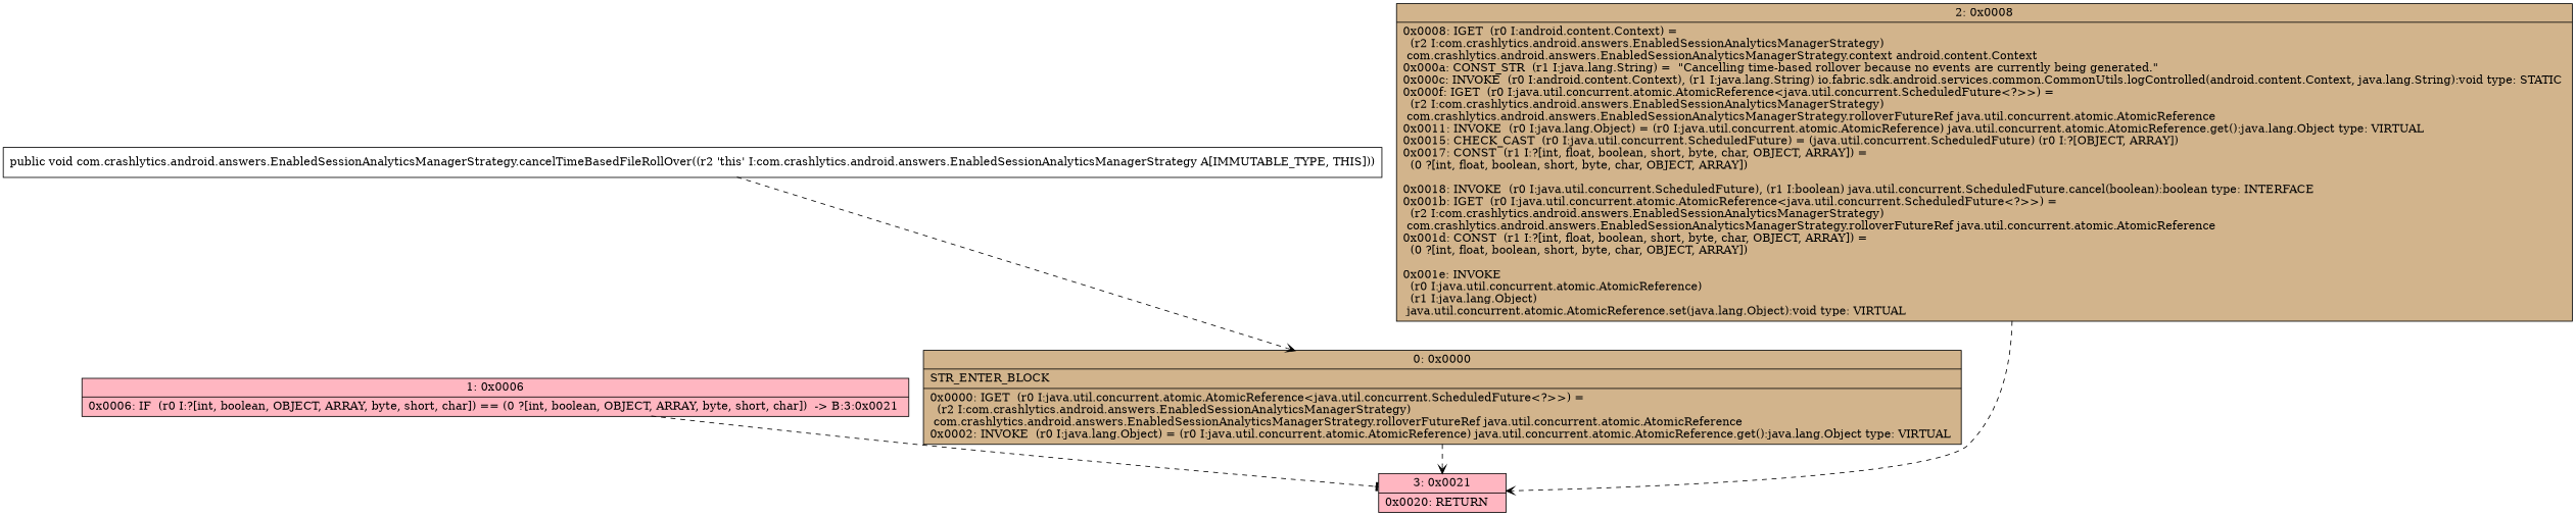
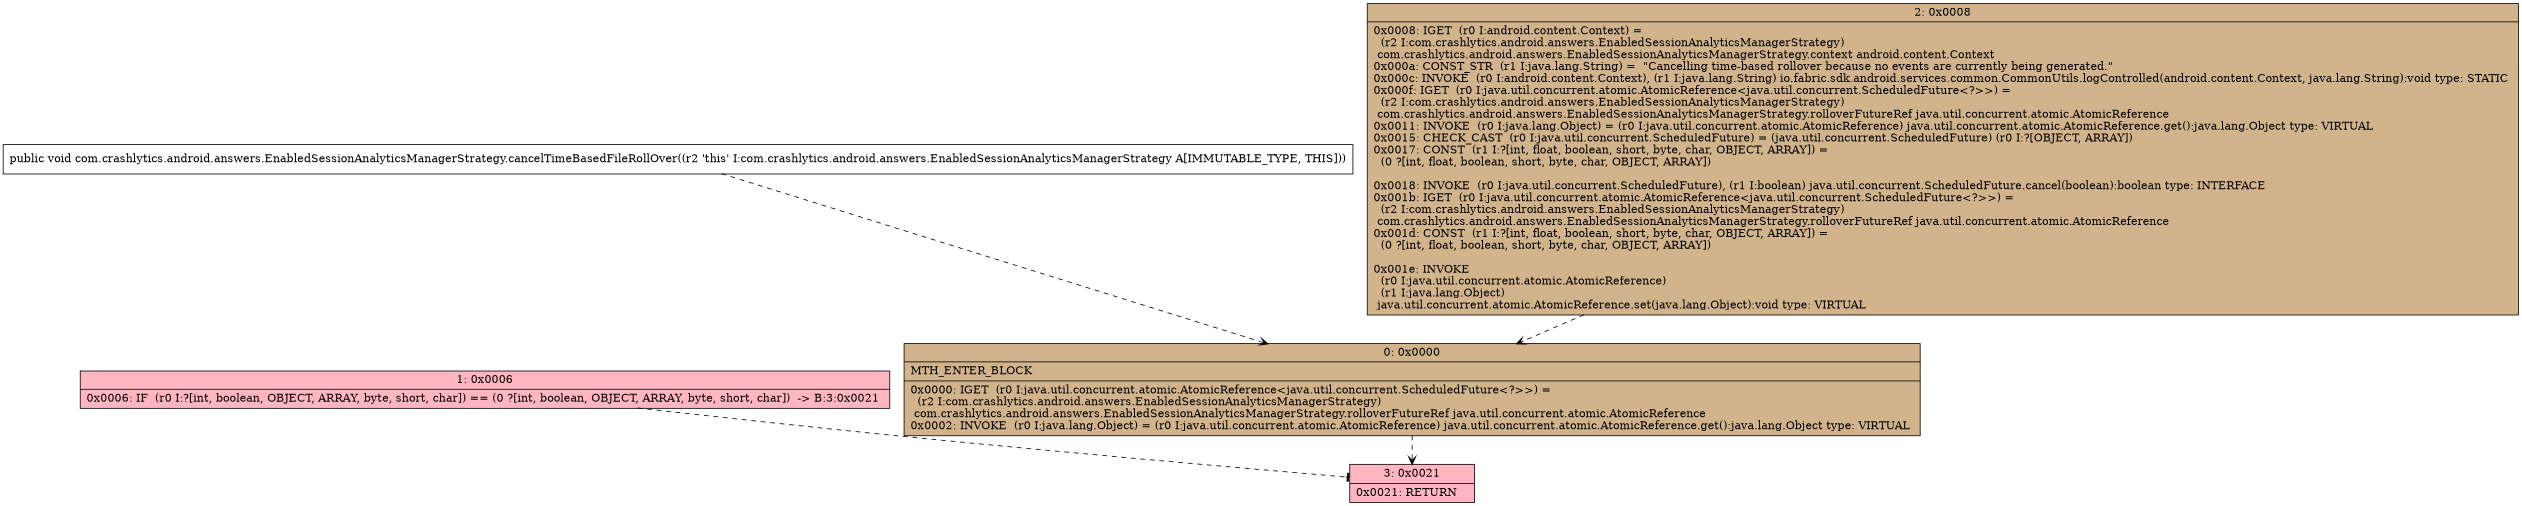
  digraph {
    node [fillcolor=tan shape=record style=filled]
    edge [arrowhead=vee style=dashed]
-   n1 [label="{0\:\ 0x0000|STR_ENTER_BLOCK\l|0x0000: IGET  (r0 I:java.util.concurrent.atomic.AtomicReference\<java.util.concurrent.ScheduledFuture\<?\>\>) = \l  (r2 I:com.crashlytics.android.answers.EnabledSessionAnalyticsManagerStrategy)\l com.crashlytics.android.answers.EnabledSessionAnalyticsManagerStrategy.rolloverFutureRef java.util.concurrent.atomic.AtomicReference \l0x0002: INVOKE  (r0 I:java.lang.Object) = (r0 I:java.util.concurrent.atomic.AtomicReference) java.util.concurrent.atomic.AtomicReference.get():java.lang.Object type: VIRTUAL \l}"]
-   n2 [fillcolor=lightpink label="{3\:\ 0x0021|0x0020: RETURN   \l}"]
+   n1 [label="{0\:\ 0x0000|MTH_ENTER_BLOCK\l|0x0000: IGET  (r0 I:java.util.concurrent.atomic.AtomicReference\<java.util.concurrent.ScheduledFuture\<?\>\>) = \l  (r2 I:com.crashlytics.android.answers.EnabledSessionAnalyticsManagerStrategy)\l com.crashlytics.android.answers.EnabledSessionAnalyticsManagerStrategy.rolloverFutureRef java.util.concurrent.atomic.AtomicReference \l0x0002: INVOKE  (r0 I:java.lang.Object) = (r0 I:java.util.concurrent.atomic.AtomicReference) java.util.concurrent.atomic.AtomicReference.get():java.lang.Object type: VIRTUAL \l}"]
+   n2 [fillcolor=lightpink label="{3\:\ 0x0021|0x0021: RETURN   \l}"]
    n3 [fillcolor=lightpink label="{1\:\ 0x0006|0x0006: IF  (r0 I:?[int, boolean, OBJECT, ARRAY, byte, short, char]) == (0 ?[int, boolean, OBJECT, ARRAY, byte, short, char])  \-\> B:3:0x0021 \l}"]
    n4 [label="{2\:\ 0x0008|0x0008: IGET  (r0 I:android.content.Context) = \l  (r2 I:com.crashlytics.android.answers.EnabledSessionAnalyticsManagerStrategy)\l com.crashlytics.android.answers.EnabledSessionAnalyticsManagerStrategy.context android.content.Context \l0x000a: CONST_STR  (r1 I:java.lang.String) =  \"Cancelling time\-based rollover because no events are currently being generated.\" \l0x000c: INVOKE  (r0 I:android.content.Context), (r1 I:java.lang.String) io.fabric.sdk.android.services.common.CommonUtils.logControlled(android.content.Context, java.lang.String):void type: STATIC \l0x000f: IGET  (r0 I:java.util.concurrent.atomic.AtomicReference\<java.util.concurrent.ScheduledFuture\<?\>\>) = \l  (r2 I:com.crashlytics.android.answers.EnabledSessionAnalyticsManagerStrategy)\l com.crashlytics.android.answers.EnabledSessionAnalyticsManagerStrategy.rolloverFutureRef java.util.concurrent.atomic.AtomicReference \l0x0011: INVOKE  (r0 I:java.lang.Object) = (r0 I:java.util.concurrent.atomic.AtomicReference) java.util.concurrent.atomic.AtomicReference.get():java.lang.Object type: VIRTUAL \l0x0015: CHECK_CAST  (r0 I:java.util.concurrent.ScheduledFuture) = (java.util.concurrent.ScheduledFuture) (r0 I:?[OBJECT, ARRAY]) \l0x0017: CONST  (r1 I:?[int, float, boolean, short, byte, char, OBJECT, ARRAY]) = \l  (0 ?[int, float, boolean, short, byte, char, OBJECT, ARRAY])\l \l0x0018: INVOKE  (r0 I:java.util.concurrent.ScheduledFuture), (r1 I:boolean) java.util.concurrent.ScheduledFuture.cancel(boolean):boolean type: INTERFACE \l0x001b: IGET  (r0 I:java.util.concurrent.atomic.AtomicReference\<java.util.concurrent.ScheduledFuture\<?\>\>) = \l  (r2 I:com.crashlytics.android.answers.EnabledSessionAnalyticsManagerStrategy)\l com.crashlytics.android.answers.EnabledSessionAnalyticsManagerStrategy.rolloverFutureRef java.util.concurrent.atomic.AtomicReference \l0x001d: CONST  (r1 I:?[int, float, boolean, short, byte, char, OBJECT, ARRAY]) = \l  (0 ?[int, float, boolean, short, byte, char, OBJECT, ARRAY])\l \l0x001e: INVOKE  \l  (r0 I:java.util.concurrent.atomic.AtomicReference)\l  (r1 I:java.lang.Object)\l java.util.concurrent.atomic.AtomicReference.set(java.lang.Object):void type: VIRTUAL \l}"]
    n5 [fillcolor=white label="{public void com.crashlytics.android.answers.EnabledSessionAnalyticsManagerStrategy.cancelTimeBasedFileRollOver((r2 'this' I:com.crashlytics.android.answers.EnabledSessionAnalyticsManagerStrategy A[IMMUTABLE_TYPE, THIS])) }"]
    n1 -> n2
    n3 -> n2 [arrowhead=tee]
-   n4 -> n2
+   n4 -> n1
    n5 -> n1
  }
